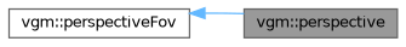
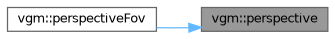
  digraph {
    rankdir=RL
    node [fontname=Helvetica fontsize=10 shape=box style=filled]
    n1 [color=gray40 fillcolor=grey60 fontcolor=black height=0.2 label="vgm::perspective" width=0.4]
    n2 [color=grey40 fillcolor=white height=0.2 label="vgm::perspectiveFov" width=0.4]
-   n2 -> n1 [color=steelblue1 dir=back fontname=Helvetica fontsize=10 labelfontname=Helvetica labelfontsize=10 style=solid]
+   n1 -> n2 [color=steelblue1 dir=back fontname=Helvetica fontsize=10 labelfontname=Helvetica labelfontsize=10 style=solid]
  }
